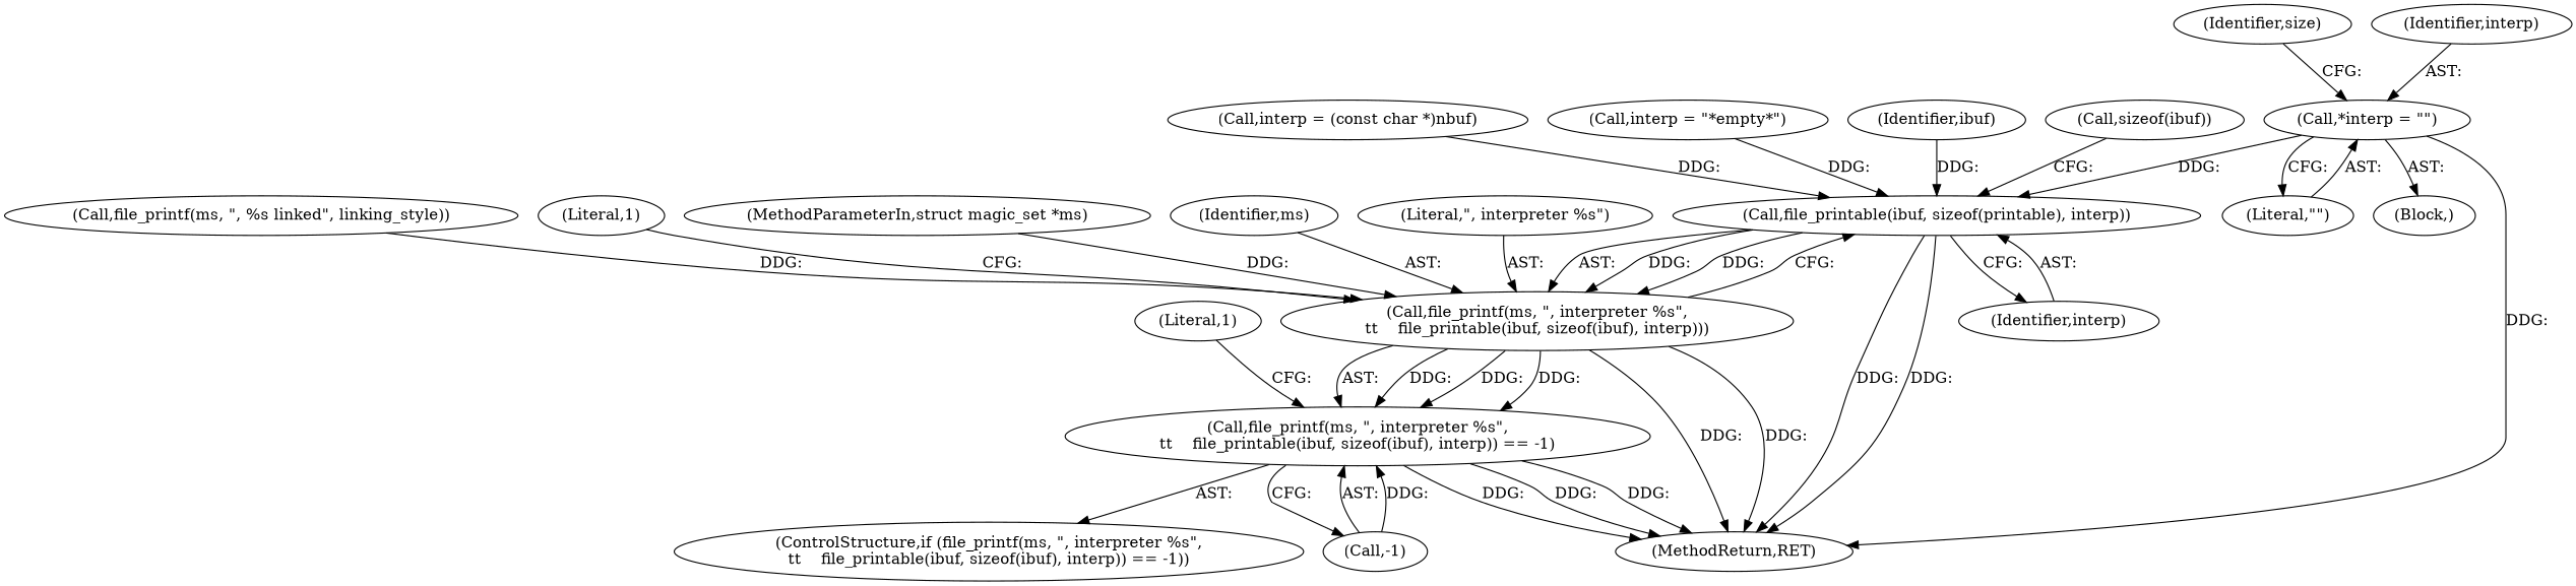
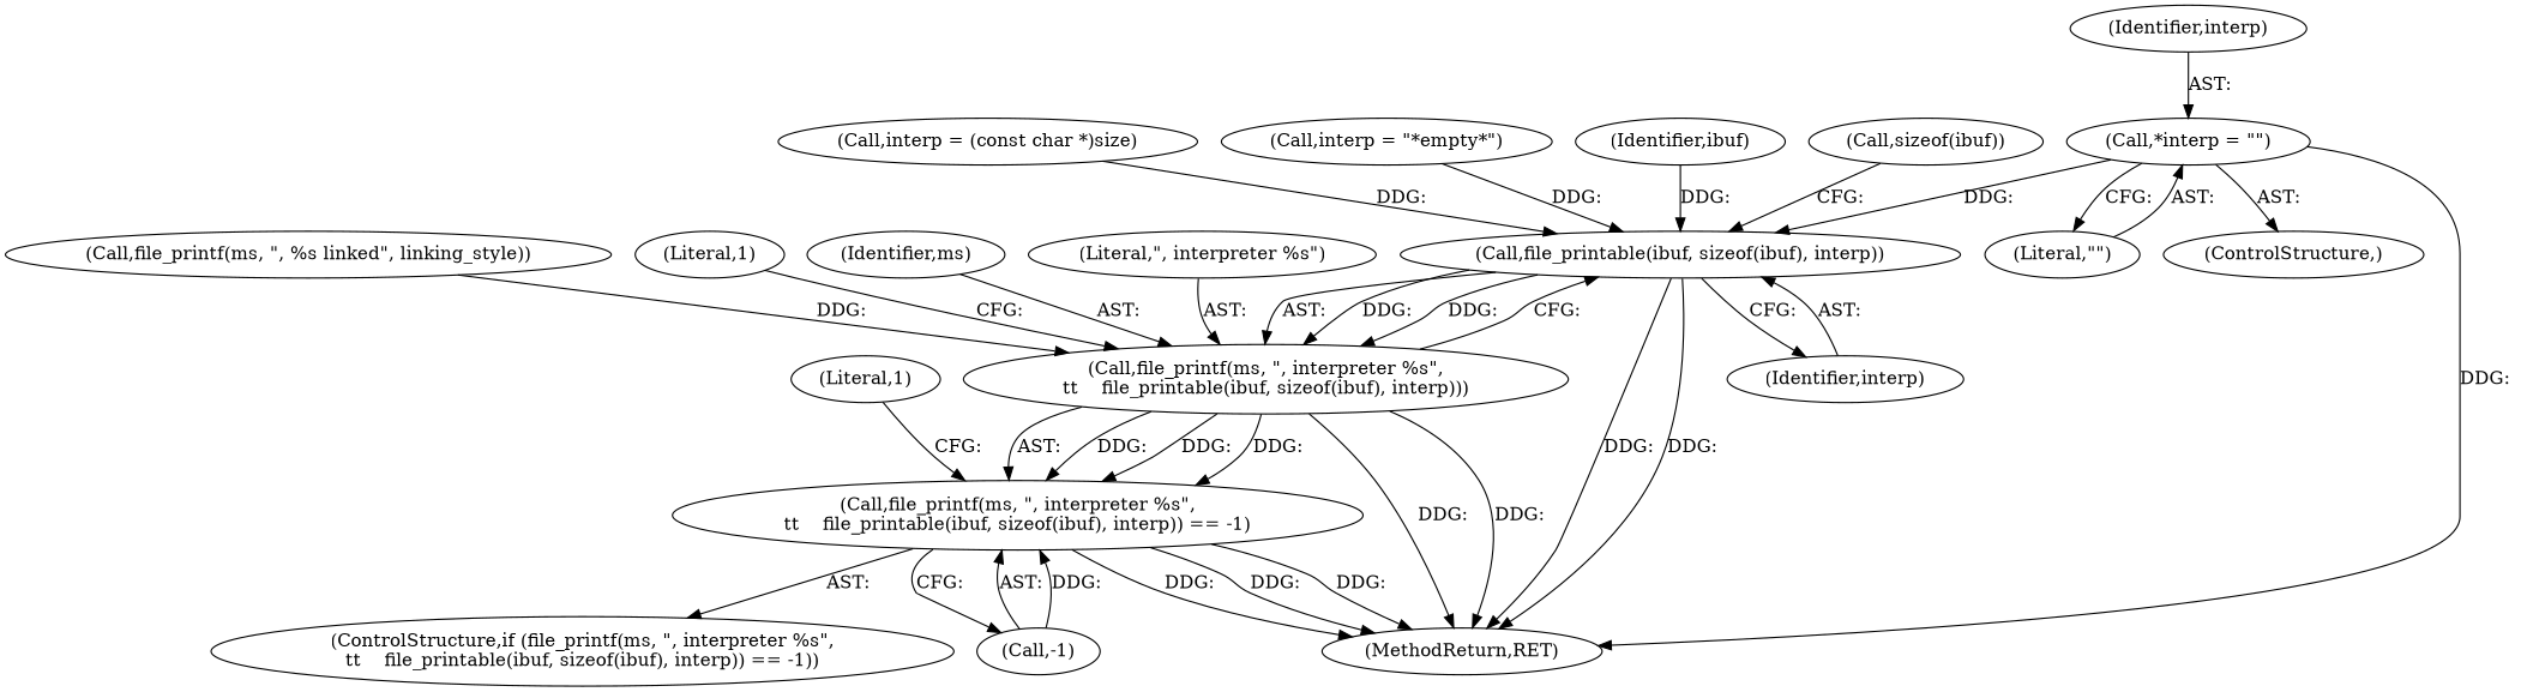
  digraph {
    n1 [label="(Call,*interp = \"\")"]
-   n2 [label="(Call,file_printable(ibuf, sizeof(printable), interp))"]
+   n2 [label="(Call,file_printable(ibuf, sizeof(ibuf), interp))"]
    n3 [label="(Literal,\"\")"]
-   n4 [label="(Block,)"]
+   n4 [label="(ControlStructure,)"]
    n5 [label="(MethodReturn,RET)"]
    n6 [label="(Call,file_printf(ms, \", interpreter %s\",\n\t\t    file_printable(ibuf, sizeof(ibuf), interp)))"]
    n7 [label="(Identifier,interp)"]
    n8 [label="(Call,file_printf(ms, \", interpreter %s\",\n\t\t    file_printable(ibuf, sizeof(ibuf), interp)) == -1)"]
    n9 [label="(ControlStructure,if (file_printf(ms, \", interpreter %s\",\n\t\t    file_printable(ibuf, sizeof(ibuf), interp)) == -1))"]
    n10 [label="(Call,-1)"]
-   n11 [label="(Call,interp = (const char *)nbuf)"]
+   n11 [label="(Call,interp = (const char *)size)"]
    n12 [label="(Call,file_printf(ms, \", %s linked\", linking_style))"]
    n13 [label="(Call,interp = \"*empty*\")"]
-   n14 [label="(Identifier,size)"]
    n15 [label="(Literal,1)"]
    n16 [label="(Literal,1)"]
    n17 [label="(Identifier,interp)"]
-   n18 [label="(MethodParameterIn,struct magic_set *ms)"]
    n19 [label="(Identifier,ms)"]
    n20 [label="(Identifier,ibuf)"]
    n21 [label="(Call,sizeof(ibuf))"]
    n22 [label="(Literal,\", interpreter %s\")"]
    n1 -> n2 [label="DDG: "]
    n1 -> n3 [label="CFG: "]
    n1 -> n4 [label="AST: "]
    n1 -> n5 [label="DDG: "]
    n2 -> n5 [label="DDG: "]
    n2 -> n5 [label="DDG: "]
    n2 -> n6 [label="AST: "]
    n2 -> n6 [label="DDG: "]
    n2 -> n6 [label="DDG: "]
    n2 -> n7 [label="CFG: "]
    n3 -> n1 [label="AST: "]
    n6 -> n2 [label="CFG: "]
    n6 -> n5 [label="DDG: "]
    n6 -> n5 [label="DDG: "]
    n6 -> n8 [label="AST: "]
    n6 -> n8 [label="DDG: "]
    n6 -> n8 [label="DDG: "]
    n6 -> n8 [label="DDG: "]
    n7 -> n2 [label="AST: "]
    n8 -> n5 [label="DDG: "]
    n8 -> n5 [label="DDG: "]
    n8 -> n5 [label="DDG: "]
    n8 -> n9 [label="AST: "]
    n8 -> n10 [label="CFG: "]
    n10 -> n8 [label="AST: "]
    n10 -> n8 [label="DDG: "]
    n11 -> n2 [label="DDG: "]
    n12 -> n6 [label="DDG: "]
    n13 -> n2 [label="DDG: "]
-   n14 -> n1 [label="CFG: "]
    n15 -> n6 [label="CFG: "]
    n16 -> n8 [label="CFG: "]
    n17 -> n1 [label="AST: "]
-   n18 -> n6 [label="DDG: "]
    n19 -> n6 [label="AST: "]
    n20 -> n2 [label="DDG: "]
    n21 -> n2 [label="CFG: "]
    n22 -> n6 [label="AST: "]
  }
